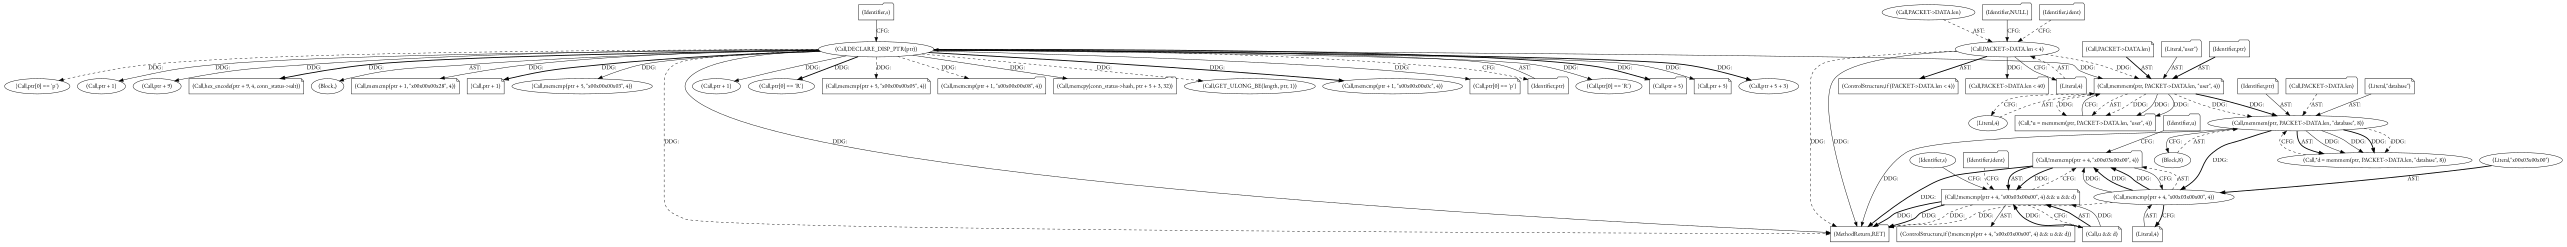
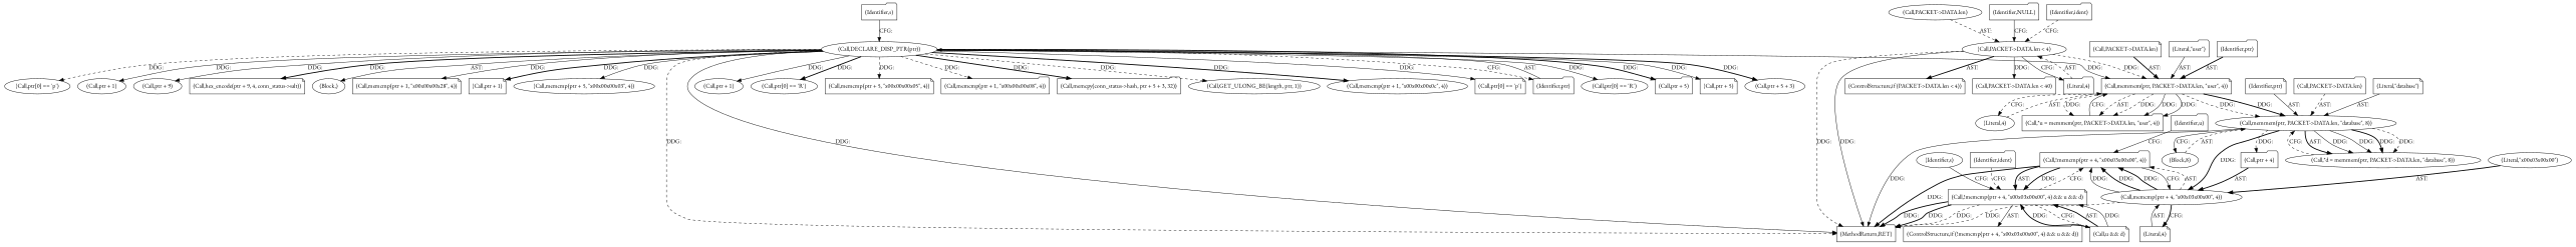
  digraph {
    fontname="EB Garamond"
    node [fontname="EB Garamond" shape=ellipse]
    edge [fontname="EB Garamond" style=solid]
    n1 [label="(Call,!memcmp(ptr + 4, \"\x00\x03\x00\x00\", 4))" shape=folder]
    n2 [label="(Call,memcmp(ptr + 4, \"\x00\x03\x00\x00\", 4))"]
    n3 [label="(Call,!memcmp(ptr + 4, \"\x00\x03\x00\x00\", 4) && u && d)" shape=note]
    n4 [label="(MethodReturn,RET)" shape=folder]
    n5 [label="(Literal,4)" shape=note]
    n6 [label="(ControlStructure,if (!memcmp(ptr + 4, \"\x00\x03\x00\x00\", 4) && u && d))" shape=folder]
    n7 [label="(Call,u && d)" shape=note]
    n8 [label="(Call,memmem(ptr, PACKET->DATA.len, \"database\", 8))"]
+   n9 [label="(Call,ptr + 4)" shape=folder]
    n10 [label="(Block,8)"]
    n11 [label="(Call,*d = memmem(ptr, PACKET->DATA.len, \"database\", 8))"]
    n12 [label="(Call,memmem(ptr, PACKET->DATA.len, \"user\", 4))" shape=note]
    n13 [label="(Literal,4)"]
    n14 [label="(Call,*u = memmem(ptr, PACKET->DATA.len, \"user\", 4))" shape=folder]
    n15 [label="(Call,DECLARE_DISP_PTR(ptr))"]
    n16 [label="(Call,ptr + 1)"]
    n17 [label="(Call,ptr[0] == 'R')"]
    n18 [label="(Call,memcmp(ptr + 5, \"\x00\x00\x00\x05\", 4))" shape=note]
    n19 [label="(Call,memcmp(ptr + 1, \"\x00\x00\x00\x08\", 4))" shape=folder]
    n20 [label="(Call,memcpy(conn_status->hash, ptr + 5 + 3, 32))" shape=folder]
    n21 [label="(Call,GET_ULONG_BE(length, ptr, 1))"]
    n22 [label="(Call,memcmp(ptr + 1, \"\x00\x00\x00\x0c\", 4))"]
    n23 [label="(Call,ptr[0] == 'p')" shape=note]
    n24 [label="(Identifier,ptr)" shape=folder]
    n25 [label="(Call,ptr[0] == 'R')"]
    n26 [label="(Call,ptr + 5)" shape=folder]
    n27 [label="(Call,ptr + 5)" shape=note]
    n28 [label="(Call,ptr + 5 + 3)"]
    n29 [label="(Call,ptr[0] == 'p')"]
    n30 [label="(Call,ptr + 1)"]
    n31 [label="(Call,ptr + 9)"]
    n32 [label="(Call,hex_encode(ptr + 9, 4, conn_status->salt))" shape=note]
    n33 [label="(Block,)"]
    n34 [label="(Call,memcmp(ptr + 1, \"\x00\x00\x00\x28\", 4))" shape=note]
    n35 [label="(Call,ptr + 1)" shape=note]
    n36 [label="(Call,memcmp(ptr + 5, \"\x00\x00\x00\x03\", 4))"]
    n37 [label="(Call,PACKET->DATA.len < 4)"]
    n38 [label="(ControlStructure,if (PACKET->DATA.len < 4))" shape=note]
    n39 [label="(Call,PACKET->DATA.len < 40)" shape=folder]
    n40 [label="(Literal,4)" shape=folder]
    n41 [label="(Identifier,u)" shape=folder]
    n42 [label="(Identifier,s)" shape=folder]
    n43 [label="(Identifier,ident)" shape=folder]
    n44 [label="(Identifier,ident)" shape=folder]
    n45 [label="(Identifier,ptr)" shape=note]
    n46 [label="(Call,PACKET->DATA.len)"]
    n47 [label="(Call,PACKET->DATA.len)" shape=note]
    n48 [label="(Call,PACKET->DATA.len)" shape=folder]
    n49 [label="(Literal,\"\x00\x03\x00\x00\")"]
    n50 [label="(Identifier,s)"]
    n51 [label="(Literal,\"user\")" shape=folder]
    n52 [label="(Identifier,ptr)" shape=folder]
    n53 [label="(Identifier,NULL)" shape=folder]
    n54 [label="(Literal,\"database\")" shape=note]
    n1 -> n2 [label="CFG: "]
    n1 -> n3 [label="AST: " style=bold]
    n1 -> n3 [label="DDG: " style=bold]
    n1 -> n4 [label="DDG: " style=bold]
    n2 -> n1 [label="AST: " style=dashed]
    n2 -> n1 [label="DDG: "]
    n2 -> n1 [label="DDG: " style=bold]
    n2 -> n1 [label="DDG: " style=bold]
    n2 -> n4 [label="DDG: " style=dashed]
    n2 -> n5 [label="CFG: " style=bold]
    n3 -> n1 [label="CFG: " style=dashed]
    n3 -> n4 [label="DDG: " style=dashed]
    n3 -> n4 [label="DDG: " style=bold]
    n3 -> n4 [label="DDG: " style=bold]
    n3 -> n6 [label="AST: "]
    n3 -> n7 [label="CFG: " style=dashed]
    n5 -> n2 [label="AST: "]
    n7 -> n3 [label="AST: " style=bold]
    n7 -> n3 [label="DDG: "]
    n7 -> n3 [label="DDG: " style=bold]
    n8 -> n2 [label="DDG: " style=bold]
    n8 -> n4 [label="DDG: "]
+   n8 -> n9 [label="DDG: " style=dashed]
    n8 -> n10 [label="CFG: "]
    n8 -> n11 [label="AST: " style=bold]
    n8 -> n11 [label="DDG: "]
    n8 -> n11 [label="DDG: "]
    n8 -> n11 [label="DDG: " style=bold]
    n8 -> n11 [label="DDG: " style=dashed]
+   n9 -> n2 [label="AST: " style=bold]
    n10 -> n8 [label="AST: " style=dashed]
    n11 -> n8 [label="CFG: " style=dashed]
    n12 -> n8 [label="DDG: " style=dashed]
    n12 -> n8 [label="DDG: " style=bold]
    n12 -> n13 [label="CFG: " style=dashed]
    n12 -> n14 [label="AST: " style=dashed]
    n12 -> n14 [label="DDG: " style=dashed]
    n12 -> n14 [label="DDG: "]
    n12 -> n14 [label="DDG: "]
    n12 -> n14 [label="DDG: " style=dashed]
    n13 -> n12 [label="AST: " style=dashed]
    n14 -> n12 [label="CFG: "]
    n15 -> n4 [label="DDG: " style=dashed]
    n15 -> n4 [label="DDG: "]
    n15 -> n12 [label="DDG: "]
    n15 -> n16 [label="DDG: "]
    n15 -> n17 [label="DDG: " style=bold]
    n15 -> n18 [label="DDG: " style=dashed]
    n15 -> n19 [label="DDG: " style=dashed]
-   n15 -> n20 [label="DDG: "]
+   n15 -> n20 [label="DDG: " style=bold]
    n15 -> n21 [label="DDG: " style=dashed]
    n15 -> n22 [label="DDG: " style=bold]
    n15 -> n23 [label="DDG: "]
    n15 -> n24 [label="CFG: " style=dashed]
    n15 -> n25 [label="DDG: "]
    n15 -> n26 [label="DDG: " style=bold]
    n15 -> n27 [label="DDG: "]
    n15 -> n28 [label="DDG: " style=bold]
    n15 -> n29 [label="DDG: " style=dashed]
    n15 -> n30 [label="DDG: "]
    n15 -> n31 [label="DDG: "]
    n15 -> n32 [label="DDG: " style=bold]
    n15 -> n33 [label="AST: "]
    n15 -> n34 [label="DDG: "]
    n15 -> n35 [label="DDG: " style=bold]
    n15 -> n36 [label="DDG: "]
    n24 -> n15 [label="AST: "]
    n37 -> n4 [label="DDG: " style=dashed]
    n37 -> n4 [label="DDG: "]
    n37 -> n12 [label="DDG: " style=dashed]
    n37 -> n38 [label="AST: " style=bold]
    n37 -> n39 [label="DDG: "]
    n37 -> n40 [label="CFG: "]
    n40 -> n37 [label="AST: " style=dashed]
    n41 -> n1 [label="CFG: "]
    n42 -> n15 [label="CFG: "]
    n43 -> n37 [label="CFG: " style=dashed]
    n44 -> n3 [label="CFG: " style=dashed]
    n45 -> n8 [label="AST: "]
    n46 -> n37 [label="AST: " style=dashed]
    n47 -> n12 [label="AST: " style=bold]
    n48 -> n8 [label="AST: " style=dashed]
    n49 -> n2 [label="AST: " style=bold]
    n50 -> n3 [label="CFG: "]
    n51 -> n12 [label="AST: "]
    n52 -> n12 [label="AST: " style=bold]
    n53 -> n37 [label="CFG: "]
    n54 -> n8 [label="AST: "]
  }
